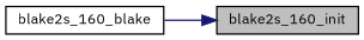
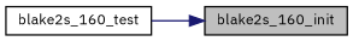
  digraph {
    rankdir=RL
    fontname="IBM Plex Sans"
    node [color=black fontname="IBM Plex Sans" fontsize=10 shape=record style=filled]
    n1 [fillcolor=grey75 fontcolor=black height=0.2 label=blake2s_160_init width=0.4]
-   n2 [fillcolor=white height=0.2 label=blake2s_160_blake width=0.4]
+   n2 [fillcolor=white height=0.2 label=blake2s_160_test width=0.4]
    n1 -> n2 [color=midnightblue dir=back fontname="IBM Plex Sans" fontsize=10 labelfontname=Helvetica labelfontsize=10 style=solid]
  }
